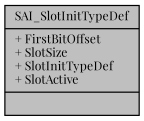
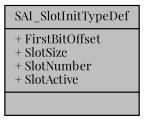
  digraph {
    fontname="Playfair Display"
-   n1 [color=black fillcolor=grey75 fontcolor=black fontname="Playfair Display" fontsize=10 height=0.2 label="{SAI_SlotInitTypeDef\n|+ FirstBitOffset\l+ SlotSize\l+ SlotInitTypeDef\l+ SlotActive\l|}" shape=record style=filled width=0.4]
+   n1 [color=black fillcolor=grey75 fontcolor=black fontname="Playfair Display" fontsize=10 height=0.2 label="{SAI_SlotInitTypeDef\n|+ FirstBitOffset\l+ SlotSize\l+ SlotNumber\l+ SlotActive\l|}" shape=record style=filled width=0.4]
  }
